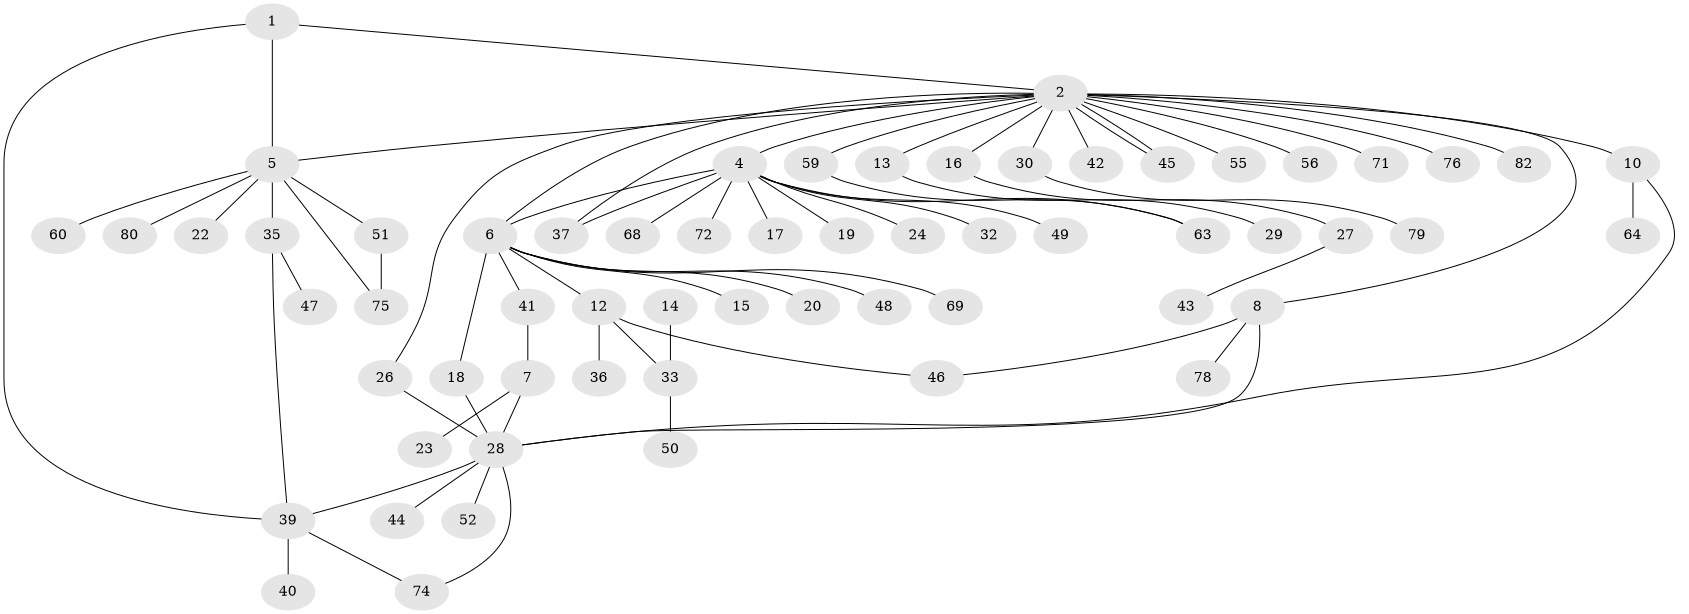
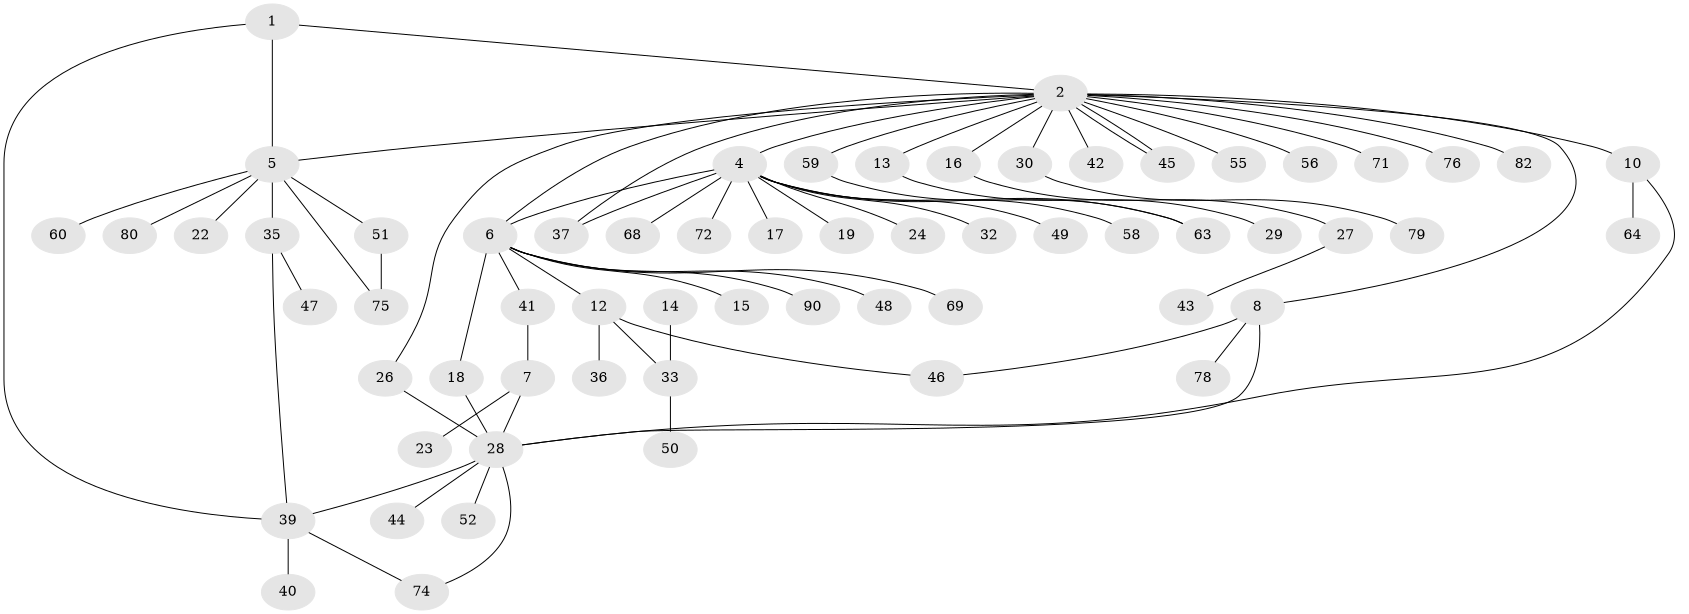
  graph {
    node [color=gray90 style=filled]
    1 [super="+31"]
    2 [super="+3"]
    5 [super="+61"]
    39 [super="+53"]
    4 [super="+11"]
    6 [super="+9"]
    8 [super="+25"]
    10 [super="+38"]
    13
    16
    26
    30 [super="+65"]
    37
    42
    45
    55
    56
    59 [super="+77"]
    71
    76
    82
    22
    35 [super="+73"]
    51 [super="+70"]
    60
    75
    80
    74
    40
    17
    19
    24
    32
    49 [super="+54"]
+   58
    63
    68
    72
    12
    15
    18
-   20
+   20 [label=90]
    41
    48
    69
    28 [super="+62"]
    46
    78
    64
    29
    27 [super="+34"]
    79
    14 [super="+21"]
    33 [super="+66"]
    47
    23 [super="+57"]
    7
    36
    44
    52
    50
    43
    1 -- 2
    1 -- 5
    1 -- 39
    2 -- 5
    2 -- 4
    2 -- 6
    2 -- 8
    2 -- 10
    2 -- 13
    2 -- 16
    2 -- 26
    2 -- 30
    2 -- 37
    2 -- 42
    2 -- 45
    2 -- 45
    2 -- 55
    2 -- 56
    2 -- 59
    2 -- 71
    2 -- 76
    2 -- 82
    5 -- 22
    5 -- 35
    5 -- 51
    5 -- 60
    5 -- 75
    5 -- 80
    39 -- 74
    39 -- 40
    4 -- 6
    4 -- 37
    4 -- 17
    4 -- 19
    4 -- 24
    4 -- 32
    4 -- 49
+   4 -- 58
    4 -- 63
    4 -- 68
    4 -- 72
    6 -- 12
    6 -- 15
    6 -- 18
    6 -- 20
    6 -- 41
    6 -- 48
    6 -- 69
    8 -- 28
    8 -- 46
    8 -- 78
    10 -- 28
    10 -- 64
    13 -- 29
    16 -- 27
    26 -- 28
    30 -- 79
    59 -- 63
    35 -- 39
    35 -- 47
    51 -- 75
    12 -- 46
    12 -- 33
    12 -- 36
    18 -- 28
    41 -- 7
    28 -- 39
    28 -- 74
    28 -- 44
    28 -- 52
    27 -- 43
    14 -- 33
    33 -- 50
    7 -- 28
    7 -- 23
  }
